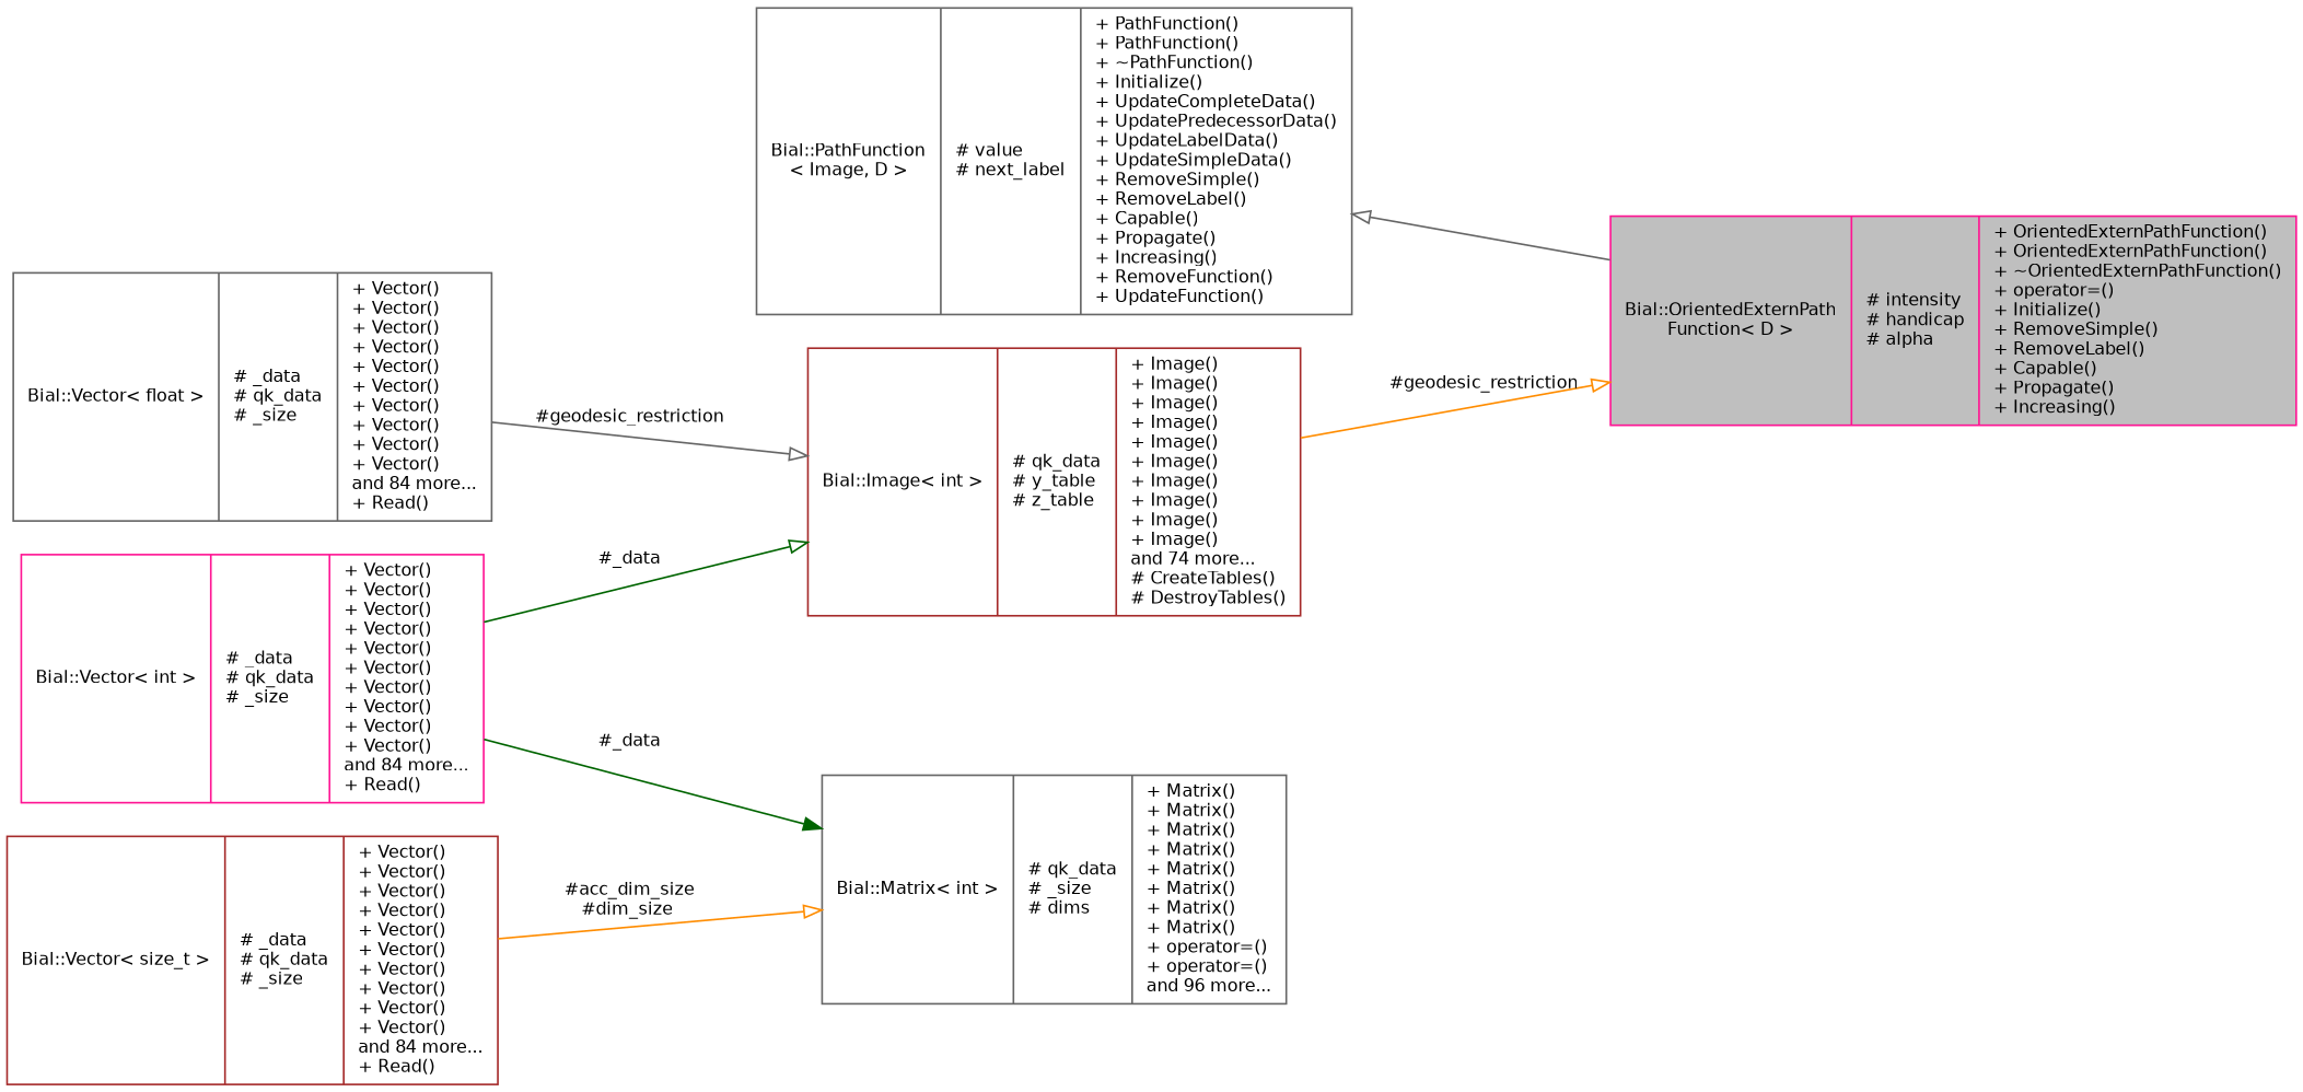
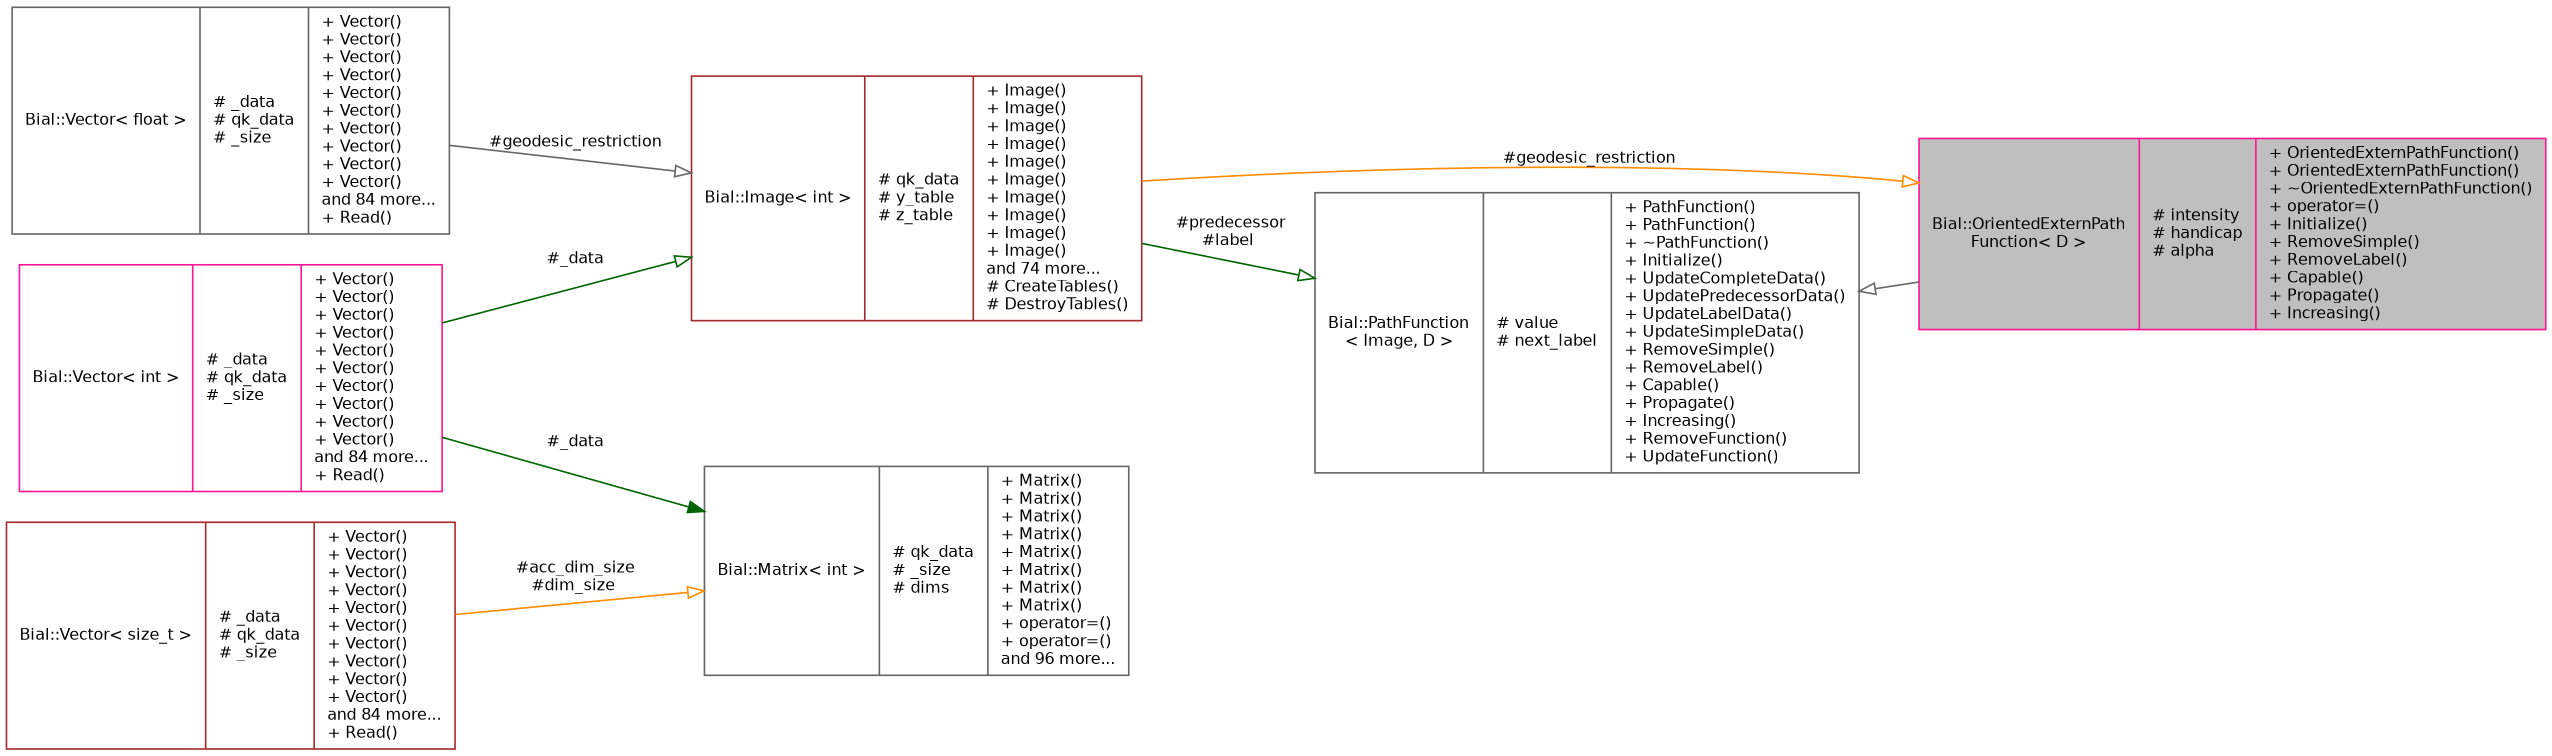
  digraph {
    rankdir=LR
    node [color=gray40 fillcolor=white fontname=Helvetica fontsize=10 shape=record style=filled]
    edge [color=darkgreen fontname=Helvetica fontsize=10 labelfontname=Helvetica labelfontsize=10 style=solid arrowhead=onormal]
    n1 [color=deeppink fillcolor=grey75 fontcolor=black height=0.2 label="{Bial::OrientedExternPath\lFunction\< D \>\n|# intensity\l# handicap\l# alpha\l|+ OrientedExternPathFunction()\l+ OrientedExternPathFunction()\l+ ~OrientedExternPathFunction()\l+ operator=()\l+ Initialize()\l+ RemoveSimple()\l+ RemoveLabel()\l+ Capable()\l+ Propagate()\l+ Increasing()\l}" width=0.4]
    n2 [height=0.2 label="{Bial::PathFunction\l\< Image, D \>\n|# value\l# next_label\l|+ PathFunction()\l+ PathFunction()\l+ ~PathFunction()\l+ Initialize()\l+ UpdateCompleteData()\l+ UpdatePredecessorData()\l+ UpdateLabelData()\l+ UpdateSimpleData()\l+ RemoveSimple()\l+ RemoveLabel()\l+ Capable()\l+ Propagate()\l+ Increasing()\l+ RemoveFunction()\l+ UpdateFunction()\l}" width=0.4]
    n3 [color=brown height=0.2 label="{Bial::Image\< int \>\n|# qk_data\l# y_table\l# z_table\l|+ Image()\l+ Image()\l+ Image()\l+ Image()\l+ Image()\l+ Image()\l+ Image()\l+ Image()\l+ Image()\l+ Image()\land 74 more...\l# CreateTables()\l# DestroyTables()\l}" width=0.4]
    n4 [height=0.2 label="{Bial::Vector\< float \>\n|# _data\l# qk_data\l# _size\l|+ Vector()\l+ Vector()\l+ Vector()\l+ Vector()\l+ Vector()\l+ Vector()\l+ Vector()\l+ Vector()\l+ Vector()\l+ Vector()\land 84 more...\l+ Read()\l}" width=0.4]
    n5 [height=0.2 label="{Bial::Matrix\< int \>\n|# qk_data\l# _size\l# dims\l|+ Matrix()\l+ Matrix()\l+ Matrix()\l+ Matrix()\l+ Matrix()\l+ Matrix()\l+ Matrix()\l+ Matrix()\l+ operator=()\l+ operator=()\land 96 more...\l}" width=0.4]
    n6 [color=deeppink height=0.2 label="{Bial::Vector\< int \>\n|# _data\l# qk_data\l# _size\l|+ Vector()\l+ Vector()\l+ Vector()\l+ Vector()\l+ Vector()\l+ Vector()\l+ Vector()\l+ Vector()\l+ Vector()\l+ Vector()\land 84 more...\l+ Read()\l}" width=0.4]
    n7 [color=brown height=0.2 label="{Bial::Vector\< size_t \>\n|# _data\l# qk_data\l# _size\l|+ Vector()\l+ Vector()\l+ Vector()\l+ Vector()\l+ Vector()\l+ Vector()\l+ Vector()\l+ Vector()\l+ Vector()\l+ Vector()\land 84 more...\l+ Read()\l}" width=0.4]
    n2 -> n1 [arrowtail=onormal color=gray40 dir=back arrowhead=""]
    n3 -> n1 [color=darkorange label=" #geodesic_restriction"]
+   n3 -> n2 [label=" #predecessor\n#label"]
    n4 -> n3 [color=gray40 label=" #geodesic_restriction"]
    n6 -> n3 [label=" #_data"]
    n6 -> n5 [arrowhead=normal label=" #_data"]
    n7 -> n5 [color=darkorange label=" #acc_dim_size\n#dim_size"]
  }
